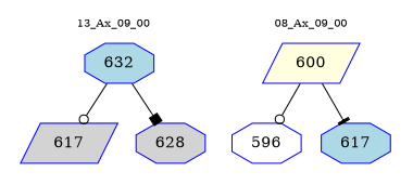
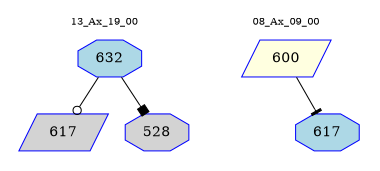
  digraph {
    node [color=blue fillcolor=lightblue shape=octagon style=filled]
    edge [arrowhead=odot color=black style=solid]
    n1 [label=632]
    n2 [fillcolor=lightgrey label=617 shape=parallelogram]
-   n3 [fillcolor=lightgrey label=628]
+   n3 [fillcolor=lightgrey label=528]
    n4 [fillcolor=lightyellow label=600 shape=parallelogram]
-   n5 [fillcolor=white label=596]
    n6 [label=617]
    subgraph cluster_1 {
      color=white
      fontsize=10
-     label="13_Ax_09_00"
+     label="13_Ax_19_00"
      n1
      n2
      n3
    }
    subgraph cluster_2 {
      color=white
      fontsize=10
      label="08_Ax_09_00"
      n4
-     n5
      n6
    }
    n1 -> n2
    n1 -> n3 [arrowhead=box]
-   n4 -> n5
    n4 -> n6 [arrowhead=tee]
  }
